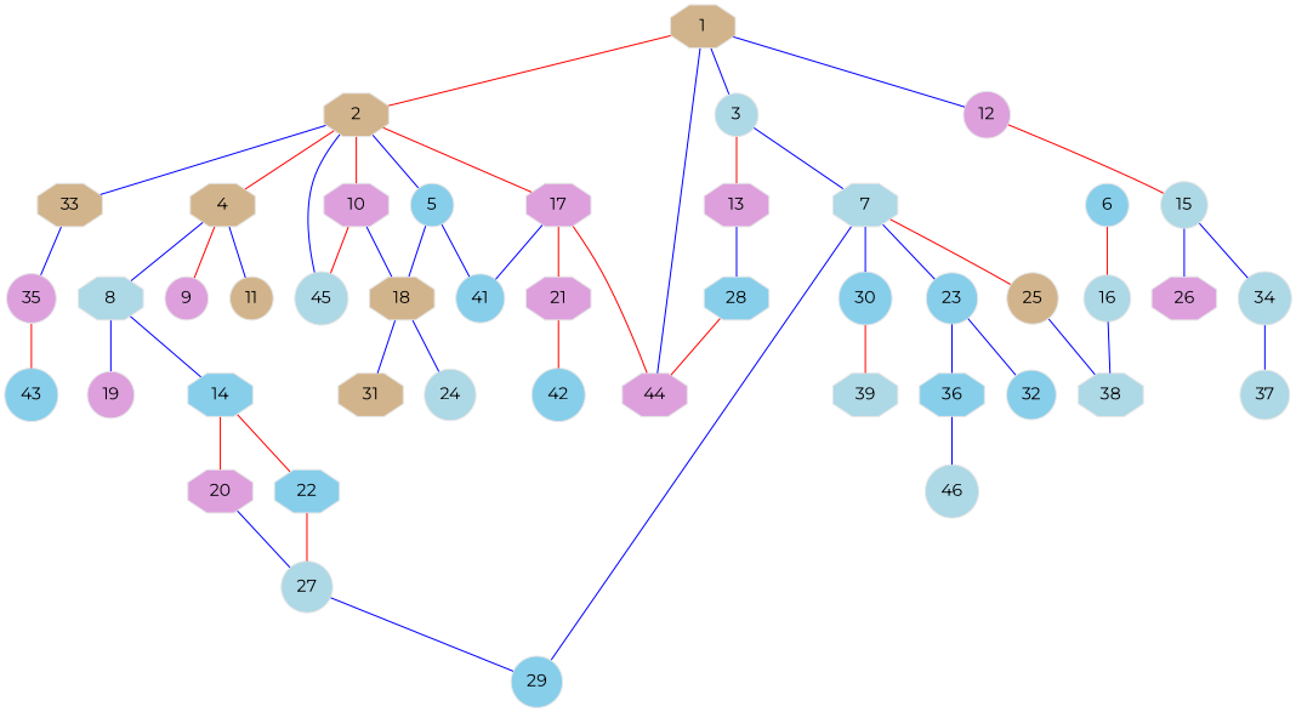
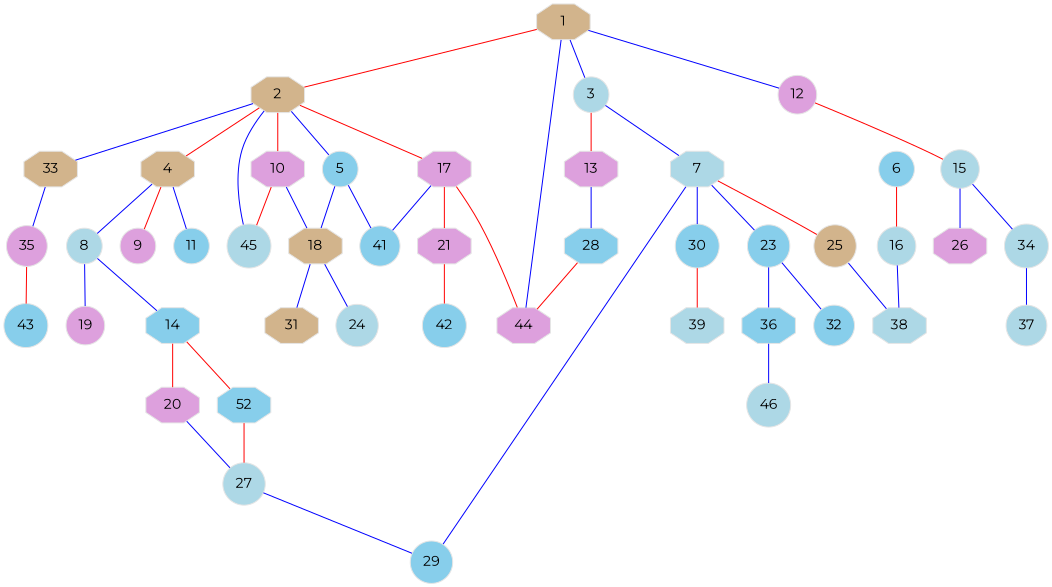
  graph {
    fontname=Montserrat
    node [color=gray90 fillcolor=lightblue fontname=Montserrat shape=circle style=filled]
    edge [color=blue fontname=Montserrat weight=1.0]
    1 [fillcolor=tan shape=octagon]
    2 [fillcolor=tan shape=octagon]
    3
    12 [fillcolor=plum]
    44 [fillcolor=plum shape=octagon]
    4 [fillcolor=tan shape=octagon]
    5 [fillcolor=skyblue]
    10 [fillcolor=plum shape=octagon]
    17 [fillcolor=plum shape=octagon]
    33 [fillcolor=tan shape=octagon]
    45
    7 [shape=octagon]
    13 [fillcolor=plum shape=octagon]
    15
-   8 [shape=octagon]
+   8
    9 [fillcolor=plum]
-   11 [fillcolor=tan]
+   11 [fillcolor=skyblue]
    18 [fillcolor=tan shape=octagon]
    41 [fillcolor=skyblue]
    6 [fillcolor=skyblue]
    16
    21 [fillcolor=plum shape=octagon]
    35 [fillcolor=plum]
    23 [fillcolor=skyblue]
    25 [fillcolor=tan]
    29 [fillcolor=skyblue]
    30 [fillcolor=skyblue]
    28 [fillcolor=skyblue shape=octagon]
    14 [fillcolor=skyblue shape=octagon]
    19 [fillcolor=plum]
    24
    31 [fillcolor=tan shape=octagon]
    38 [shape=octagon]
    32 [fillcolor=skyblue]
    36 [fillcolor=skyblue shape=octagon]
    39 [shape=octagon]
    20 [fillcolor=plum shape=octagon]
-   22 [fillcolor=skyblue shape=octagon]
+   22 [fillcolor=skyblue shape=octagon label=52]
    26 [fillcolor=plum shape=octagon]
    34
    27
    37
    42 [fillcolor=skyblue]
    46
    43 [fillcolor=skyblue]
    1 -- 2 [color=red]
    1 -- 3
    1 -- 12
    1 -- 44
    2 -- 4 [color=red]
    2 -- 5
    2 -- 10 [color=red]
    2 -- 17 [color=red]
    2 -- 33
    2 -- 45
    3 -- 7
    3 -- 13 [color=red]
    12 -- 15 [color=red]
    4 -- 8
    4 -- 9 [color=red]
    4 -- 11
    5 -- 18 [weight=2.0]
    5 -- 41
    10 -- 45 [color=red]
    10 -- 18
    17 -- 44 [color=red weight=2.0]
    17 -- 41
    17 -- 21 [color=red weight=2.0]
    33 -- 35
    7 -- 23
    7 -- 25 [color=red]
    7 -- 29
    7 -- 30
    13 -- 28
    15 -- 26
    15 -- 34
    8 -- 14
    8 -- 19
    18 -- 24
    18 -- 31
    6 -- 16 [color=red]
    16 -- 38
    21 -- 42 [color=red weight=2.0]
    35 -- 43 [color=red]
    23 -- 32
    23 -- 36
    25 -- 38
    30 -- 39 [color=red]
    28 -- 44 [color=red]
    14 -- 20 [color=red]
    14 -- 22 [color=red]
    36 -- 46
    20 -- 27
    22 -- 27 [color=red]
    34 -- 37 [weight=3.0]
    27 -- 29
  }
